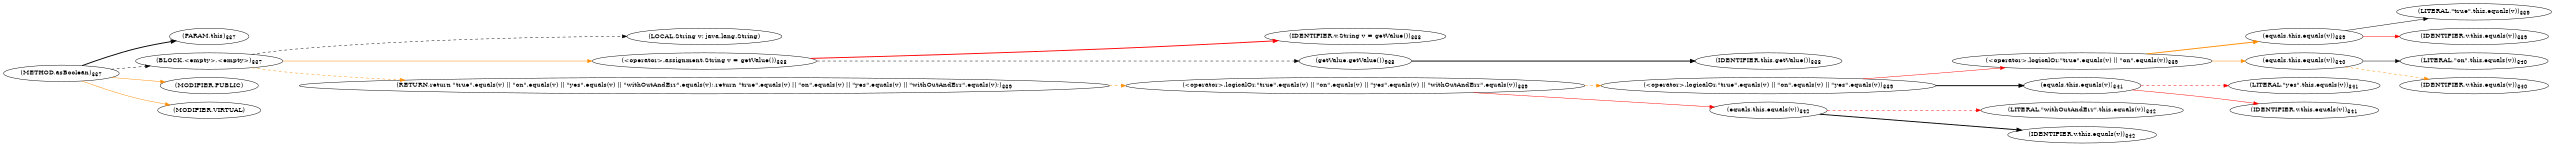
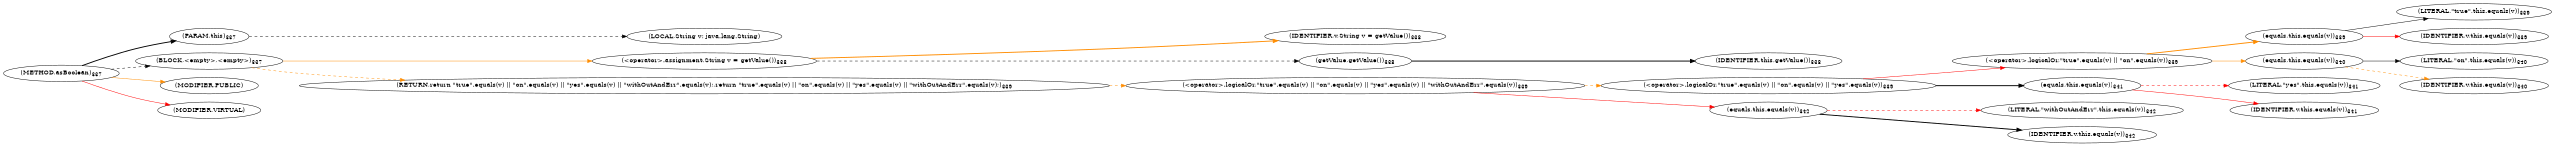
  digraph {
    rankdir=LR
    edge [color=black style=solid]
    n1 [label=<(METHOD,asBoolean)<SUB>337</SUB>>]
    n2 [label=<(PARAM,this)<SUB>337</SUB>>]
    n3 [label=<(BLOCK,&lt;empty&gt;,&lt;empty&gt;)<SUB>337</SUB>>]
    n4 [label=<(MODIFIER,PUBLIC)>]
    n5 [label=<(MODIFIER,VIRTUAL)>]
    n6 [label=<(LOCAL,String v: java.lang.String)>]
    n7 [label=<(&lt;operator&gt;.assignment,String v = getValue())<SUB>338</SUB>>]
    n8 [label=<(RETURN,return &quot;true&quot;.equals(v) || &quot;on&quot;.equals(v) || &quot;yes&quot;.equals(v) || &quot;withOutAndErr&quot;.equals(v);,return &quot;true&quot;.equals(v) || &quot;on&quot;.equals(v) || &quot;yes&quot;.equals(v) || &quot;withOutAndErr&quot;.equals(v);)<SUB>339</SUB>>]
    n9 [label=<(IDENTIFIER,v,String v = getValue())<SUB>338</SUB>>]
-   n10 [label=<(getValue,getValue())<SUB>938</SUB>>]
+   n10 [label=<(getValue,getValue())<SUB>338</SUB>>]
    n11 [label=<(&lt;operator&gt;.logicalOr,&quot;true&quot;.equals(v) || &quot;on&quot;.equals(v) || &quot;yes&quot;.equals(v) || &quot;withOutAndErr&quot;.equals(v))<SUB>339</SUB>>]
    n12 [label=<(IDENTIFIER,this,getValue())<SUB>338</SUB>>]
    n13 [label=<(&lt;operator&gt;.logicalOr,&quot;true&quot;.equals(v) || &quot;on&quot;.equals(v) || &quot;yes&quot;.equals(v))<SUB>339</SUB>>]
    n14 [label=<(equals,this.equals(v))<SUB>342</SUB>>]
    n15 [label=<(&lt;operator&gt;.logicalOr,&quot;true&quot;.equals(v) || &quot;on&quot;.equals(v))<SUB>339</SUB>>]
    n16 [label=<(equals,this.equals(v))<SUB>341</SUB>>]
    n17 [label=<(LITERAL,&quot;withOutAndErr&quot;,this.equals(v))<SUB>342</SUB>>]
    n18 [label=<(IDENTIFIER,v,this.equals(v))<SUB>342</SUB>>]
    n19 [label=<(equals,this.equals(v))<SUB>339</SUB>>]
    n20 [label=<(equals,this.equals(v))<SUB>340</SUB>>]
    n21 [label=<(LITERAL,&quot;yes&quot;,this.equals(v))<SUB>341</SUB>>]
    n22 [label=<(IDENTIFIER,v,this.equals(v))<SUB>341</SUB>>]
    n23 [label=<(LITERAL,&quot;true&quot;,this.equals(v))<SUB>339</SUB>>]
    n24 [label=<(IDENTIFIER,v,this.equals(v))<SUB>339</SUB>>]
    n25 [label=<(LITERAL,&quot;on&quot;,this.equals(v))<SUB>340</SUB>>]
    n26 [label=<(IDENTIFIER,v,this.equals(v))<SUB>340</SUB>>]
    n1 -> n2 [style=bold]
    n1 -> n3 [style=dashed]
    n1 -> n4 [color=darkorange]
-   n1 -> n5 [color=darkorange]
-   n3 -> n6 [style=dashed]
+   n1 -> n5 [color=red]
+   n2 -> n6 [style=dashed]
    n3 -> n7 [color=darkorange]
    n3 -> n8 [color=darkorange style=dashed]
-   n7 -> n9 [color=red style=bold]
+   n7 -> n9 [color=darkorange style=bold]
    n7 -> n10 [style=dashed]
    n8 -> n11 [color=darkorange style=dashed]
    n10 -> n12 [style=bold]
    n11 -> n13 [color=darkorange style=dashed]
    n11 -> n14 [color=red]
    n13 -> n15 [color=red]
    n13 -> n16 [style=bold]
    n14 -> n17 [color=red style=dashed]
    n14 -> n18 [style=bold]
    n15 -> n19 [color=darkorange style=bold]
    n15 -> n20 [color=darkorange]
    n16 -> n21 [color=red style=dashed]
    n16 -> n22 [color=red]
    n19 -> n23
    n19 -> n24 [color=red]
    n20 -> n25
    n20 -> n26 [color=darkorange style=dashed]
  }
